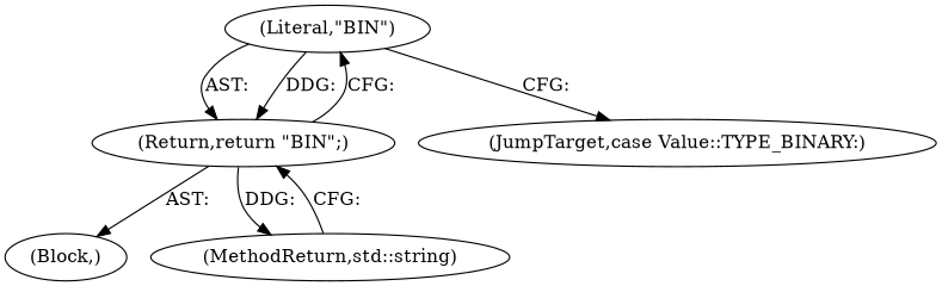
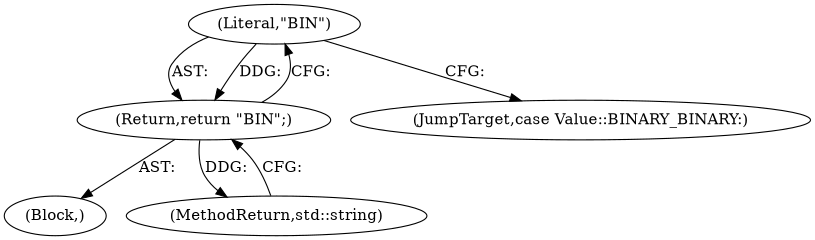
  digraph {
    n1 [label="(Literal,\"BIN\")"]
    n2 [label="(Return,return \"BIN\";)"]
-   n3 [label="(JumpTarget,case Value::TYPE_BINARY:)"]
+   n3 [label="(JumpTarget,case Value::BINARY_BINARY:)"]
    n4 [label="(Block,)"]
    n5 [label="(MethodReturn,std::string)"]
    n1 -> n2 [label="AST: "]
    n1 -> n2 [label="DDG: "]
    n1 -> n3 [label="CFG: "]
    n2 -> n1 [label="CFG: "]
    n2 -> n4 [label="AST: "]
    n2 -> n5 [label="DDG: "]
    n5 -> n2 [label="CFG: "]
  }
